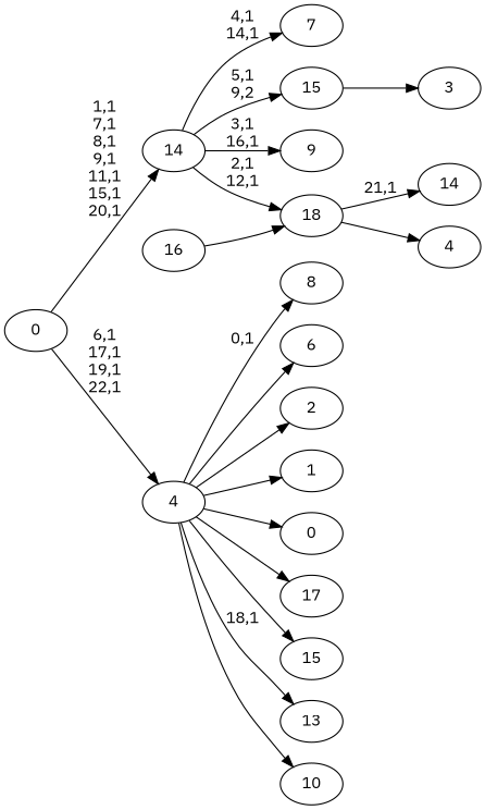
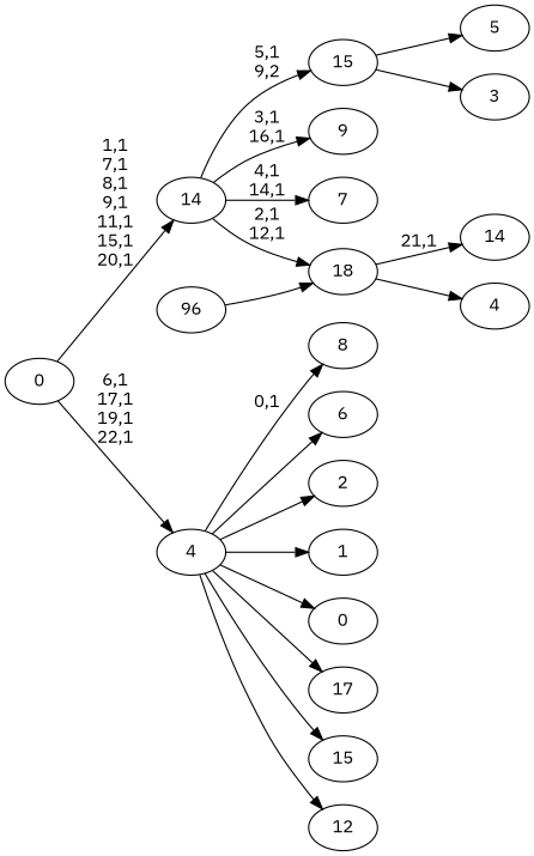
  digraph {
    fontname="IBM Plex Sans"
    rankdir=LR
    node [fontname="IBM Plex Sans"]
    edge [fontname="IBM Plex Sans"]
    n1 [label=17]
-   n2 [label=16]
+   n2 [label=96]
    18
    n4 [label=15]
    n5 [label=14]
-   n6 [label=13]
-   n7 [label=10]
+   n7 [label=12]
    n8 [label=9]
    n9 [label=8]
    n10 [label=7]
    n11 [label=6]
+   n12 [label=5]
    n13 [label=4]
    n14 [label=3]
    15
    14
    n17 [label=2]
    n18 [label=1]
    n19 [label=0]
    4
    0
    n2 -> 18
    18 -> n5 [label="21,1"]
    18 -> n13
+   15 -> n12
    15 -> n14
    14 -> 18 [label="2,1\n12,1"]
    14 -> n8 [label="3,1\n16,1"]
    14 -> n10 [label="4,1\n14,1"]
    14 -> 15 [label="5,1\n9,2"]
    4 -> n1
    4 -> n4
-   4 -> n6 [label="18,1"]
    4 -> n7
    4 -> n9 [label="0,1"]
    4 -> n11
    4 -> n17
    4 -> n18
    4 -> n19
    0 -> 14 [label="1,1\n7,1\n8,1\n9,1\n11,1\n15,1\n20,1"]
    0 -> 4 [label="6,1\n17,1\n19,1\n22,1"]
  }
